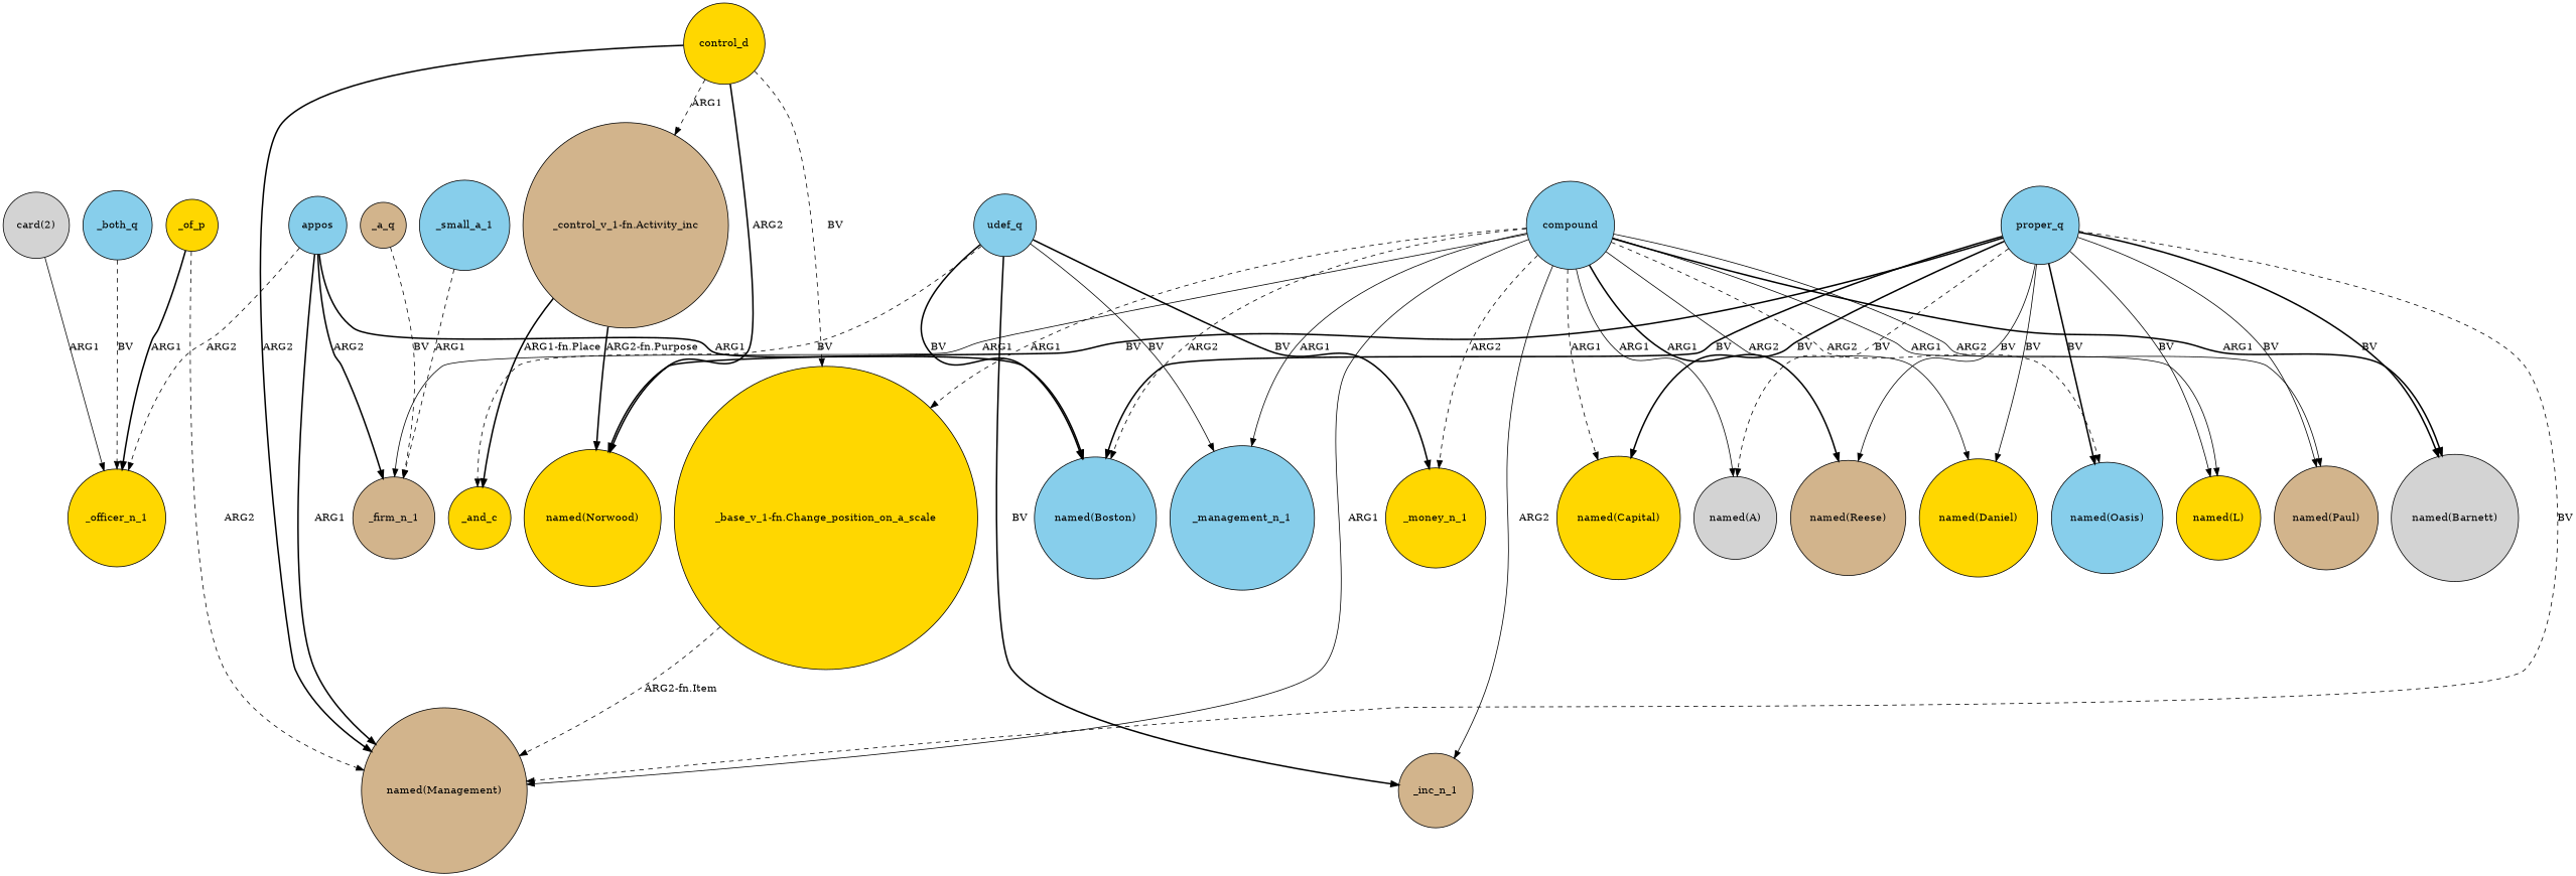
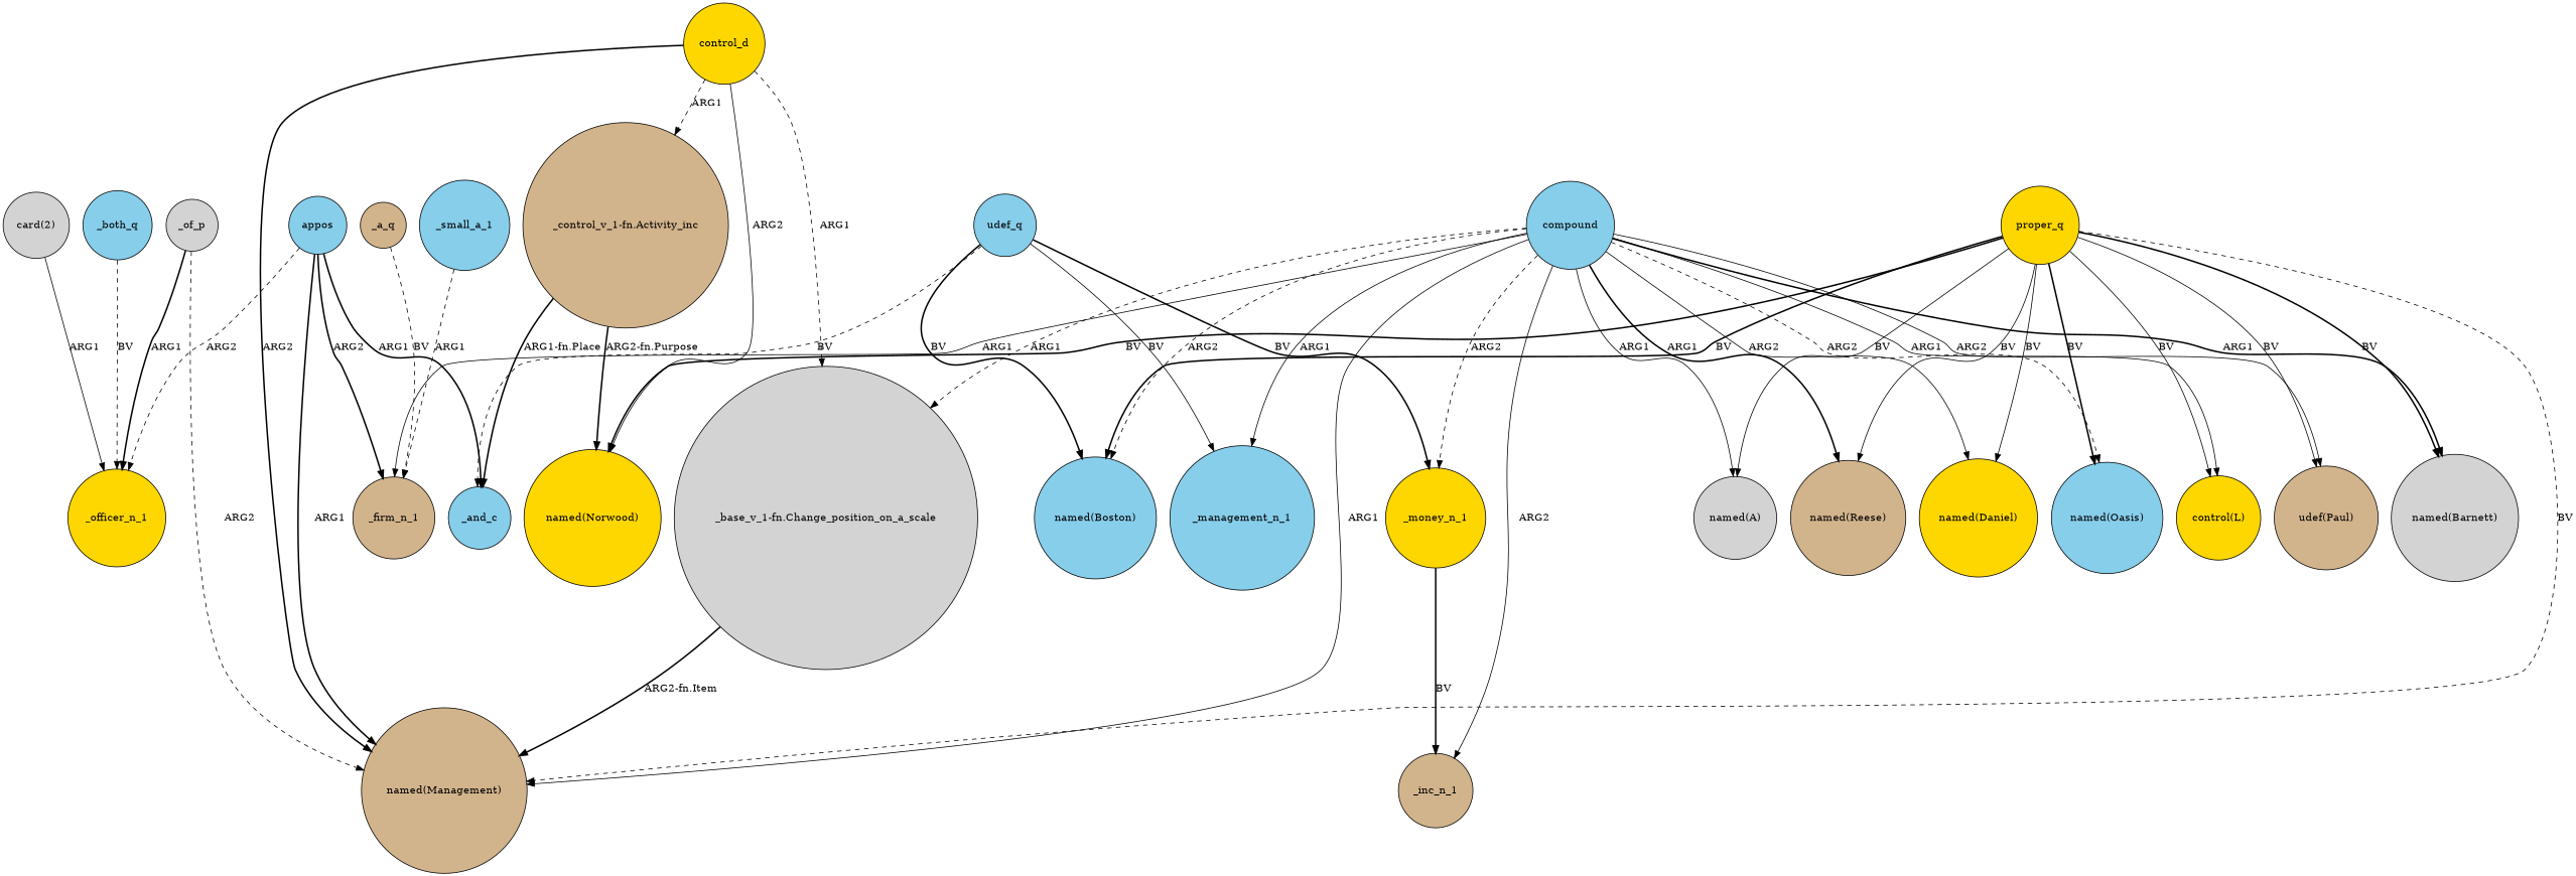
  digraph {
    node [fillcolor=gold shape=circle style=filled]
    edge [style=bold]
    _officer_n_1
    _both_q [fillcolor=skyblue]
    n3 [fillcolor=tan label="_control_v_1-fn.Activity_inc"]
-   _and_c
+   _and_c [fillcolor=skyblue]
    "named(Norwood)"
    n6 [label=control_d]
-   "_base_v_1-fn.Change_position_on_a_scale"
+   "_base_v_1-fn.Change_position_on_a_scale" [fillcolor=lightgrey]
    "named(Management)" [fillcolor=tan]
    compound [fillcolor=skyblue]
-   "named(Paul)" [fillcolor=tan]
-   "named(Capital)"
+   "named(Paul)" [fillcolor=tan label="udef(Paul)"]
    "named(Reese)" [fillcolor=tan]
    _firm_n_1 [fillcolor=tan]
    "named(Boston)" [fillcolor=skyblue]
    _management_n_1 [fillcolor=skyblue]
    "named(Barnett)" [fillcolor=lightgrey]
    _inc_n_1 [fillcolor=tan]
    "named(A)" [fillcolor=lightgrey]
    _money_n_1
    "named(Daniel)"
    "named(Oasis)" [fillcolor=skyblue]
-   "named(L)"
-   proper_q [fillcolor=skyblue]
+   "named(L)" [label="control(L)"]
+   proper_q
    _small_a_1 [fillcolor=skyblue]
-   _of_p
+   _of_p [fillcolor=lightgrey]
    appos [fillcolor=skyblue]
    udef_q [fillcolor=skyblue]
    "card(2)" [fillcolor=lightgrey]
    _a_q [fillcolor=tan]
    _both_q -> _officer_n_1 [label=BV style=dashed]
    n3 -> _and_c [label="ARG1-fn.Place"]
    n3 -> "named(Norwood)" [label="ARG2-fn.Purpose"]
    n6 -> n3 [label=ARG1 style=dashed]
-   n6 -> "named(Norwood)" [label=ARG2]
-   n6 -> "_base_v_1-fn.Change_position_on_a_scale" [label=BV style=dashed]
+   n6 -> "named(Norwood)" [label=ARG2 style=solid]
+   n6 -> "_base_v_1-fn.Change_position_on_a_scale" [label=ARG1 style=dashed]
    n6 -> "named(Management)" [label=ARG2]
-   "_base_v_1-fn.Change_position_on_a_scale" -> "named(Management)" [label="ARG2-fn.Item" style=dashed]
+   "_base_v_1-fn.Change_position_on_a_scale" -> "named(Management)" [label="ARG2-fn.Item"]
    compound -> "_base_v_1-fn.Change_position_on_a_scale" [label=ARG1 style=dashed]
    compound -> "named(Management)" [label=ARG1 style=solid]
    compound -> "named(Paul)" [label=ARG2 style=solid]
-   compound -> "named(Capital)" [label=ARG1 style=dashed]
    compound -> "named(Reese)" [label=ARG1]
    compound -> _firm_n_1 [label=ARG1 style=solid]
    compound -> "named(Boston)" [label=ARG2 style=dashed]
    compound -> _management_n_1 [label=ARG1 style=solid]
    compound -> "named(Barnett)" [label=ARG1]
    compound -> _inc_n_1 [label=ARG2 style=solid]
    compound -> "named(A)" [label=ARG1 style=solid]
    compound -> _money_n_1 [label=ARG2 style=dashed]
    compound -> "named(Daniel)" [label=ARG2 style=solid]
    compound -> "named(Oasis)" [label=ARG2 style=dashed]
    compound -> "named(L)" [label=ARG1 style=solid]
    proper_q -> "named(Norwood)" [label=BV]
    proper_q -> "named(Management)" [label=BV style=dashed]
    proper_q -> "named(Paul)" [label=BV style=solid]
-   proper_q -> "named(Capital)" [label=BV]
    proper_q -> "named(Reese)" [label=BV style=solid]
    proper_q -> "named(Boston)" [label=BV]
    proper_q -> "named(Barnett)" [label=BV]
-   proper_q -> "named(A)" [label=BV style=dashed]
+   proper_q -> "named(A)" [label=BV style=solid]
    proper_q -> "named(Daniel)" [label=BV style=solid]
    proper_q -> "named(Oasis)" [label=BV]
    proper_q -> "named(L)" [label=BV style=solid]
    _small_a_1 -> _firm_n_1 [label=ARG1 style=dashed]
    _of_p -> _officer_n_1 [label=ARG1]
    _of_p -> "named(Management)" [label=ARG2 style=dashed]
    appos -> _officer_n_1 [label=ARG2 style=dashed]
-   appos -> "named(Boston)" [label=ARG1]
+   appos -> _and_c [label=ARG1]
    appos -> "named(Management)" [label=ARG1]
    appos -> _firm_n_1 [label=ARG2]
    udef_q -> _and_c [label=BV style=dashed]
    udef_q -> "named(Boston)" [label=BV]
    udef_q -> _management_n_1 [label=BV style=solid]
-   udef_q -> _inc_n_1 [label=BV]
+   _money_n_1 -> _inc_n_1 [label=BV]
    udef_q -> _money_n_1 [label=BV]
    "card(2)" -> _officer_n_1 [label=ARG1 style=solid]
    _a_q -> _firm_n_1 [label=BV style=dashed]
  }
